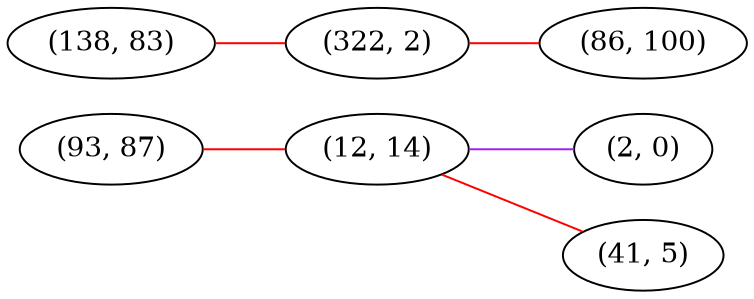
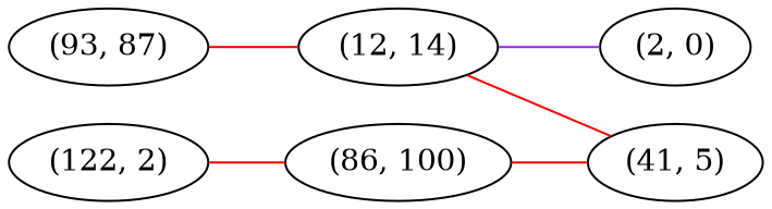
  graph {
    rankdir=LR
    edge [color=red weight=1]
    n1 [label="(93, 87)"]
    "(12, 14)"
    n3 [label="(2, 0)"]
    "(41, 5)"
-   "(138, 83)"
-   "(122, 2)" [label="(322, 2)"]
+   "(122, 2)"
    "(86, 100)"
    n1 -- "(12, 14)"
    "(12, 14)" -- n3 [color=purple weight=4]
    "(12, 14)" -- "(41, 5)"
-   "(138, 83)" -- "(122, 2)"
    "(122, 2)" -- "(86, 100)"
+   "(86, 100)" -- "(41, 5)"
  }
